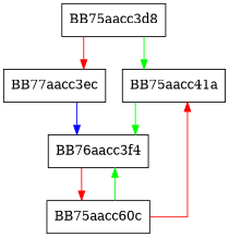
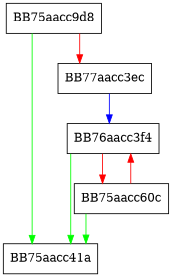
  digraph {
    splines=ortho
    node [shape=box]
    edge [color=green]
-   BB75aacc3d8
+   BB75aacc3d8 [label=BB75aacc9d8]
    BB75aacc41a
    n3 [label=BB77aacc3ec]
    n4 [label=BB76aacc3f4]
    n5 [label=BB75aacc60c]
    BB75aacc3d8 -> BB75aacc41a
    BB75aacc3d8 -> n3 [color=red]
    n3 -> n4 [color=blue]
-   BB75aacc41a -> n4
+   n4 -> BB75aacc41a
    n4 -> n5 [color=red]
-   n5 -> BB75aacc41a [color=red]
-   n5 -> n4
+   n5 -> BB75aacc41a
+   n5 -> n4 [color=red]
  }
